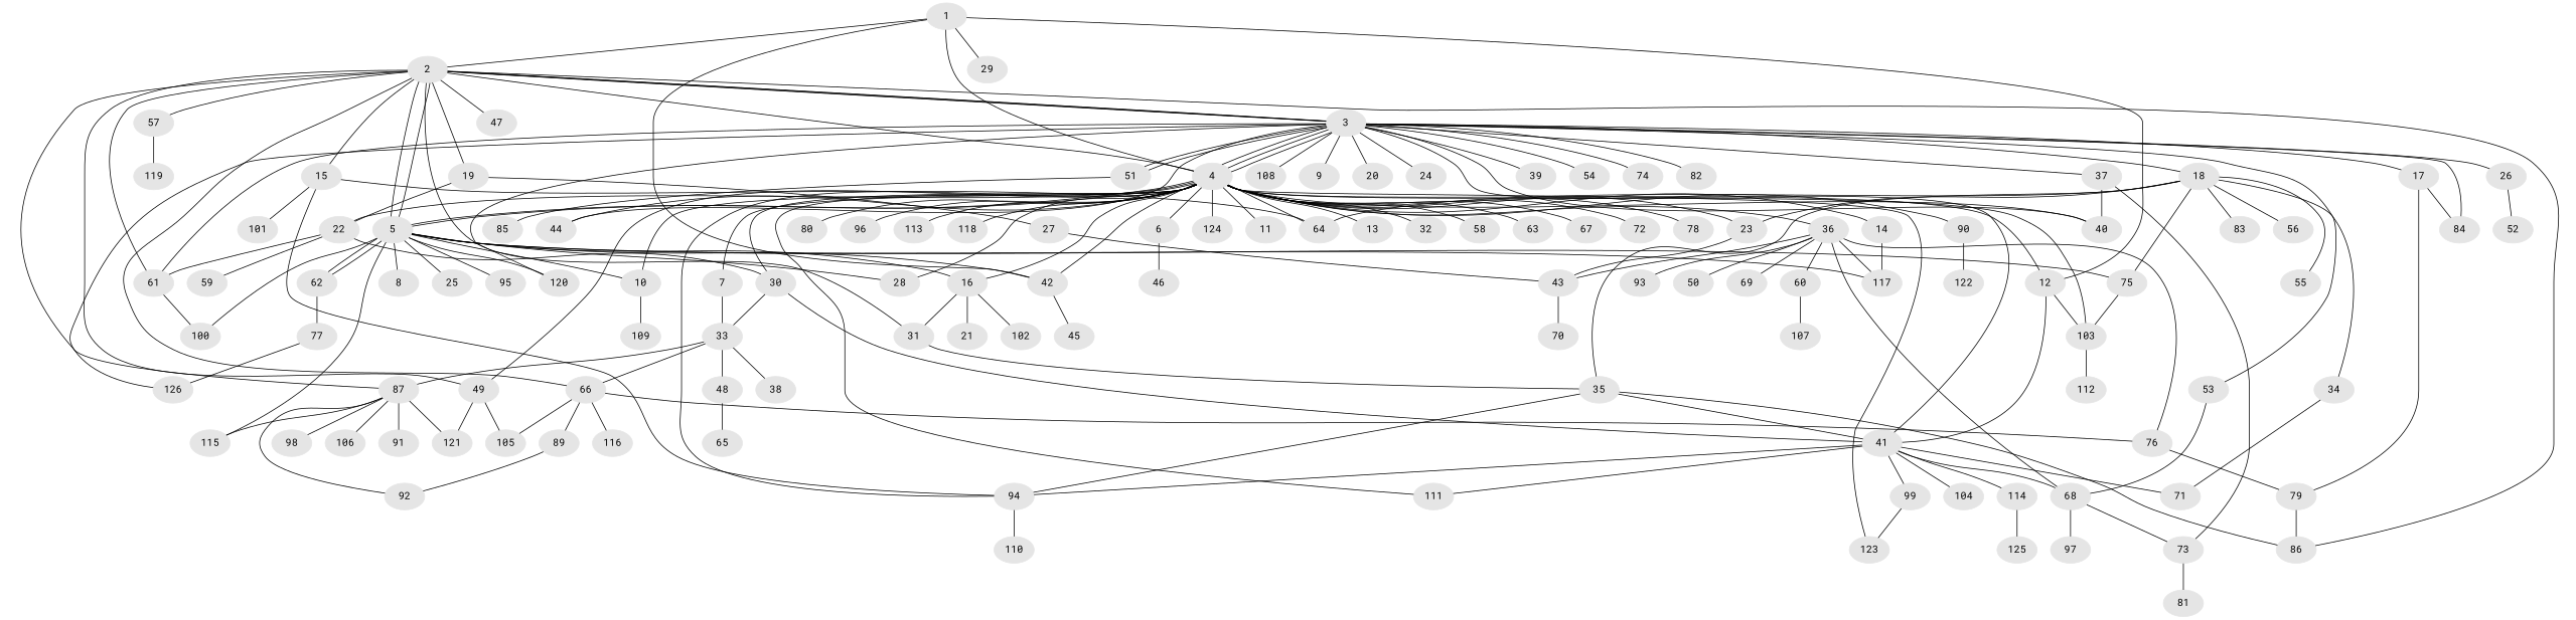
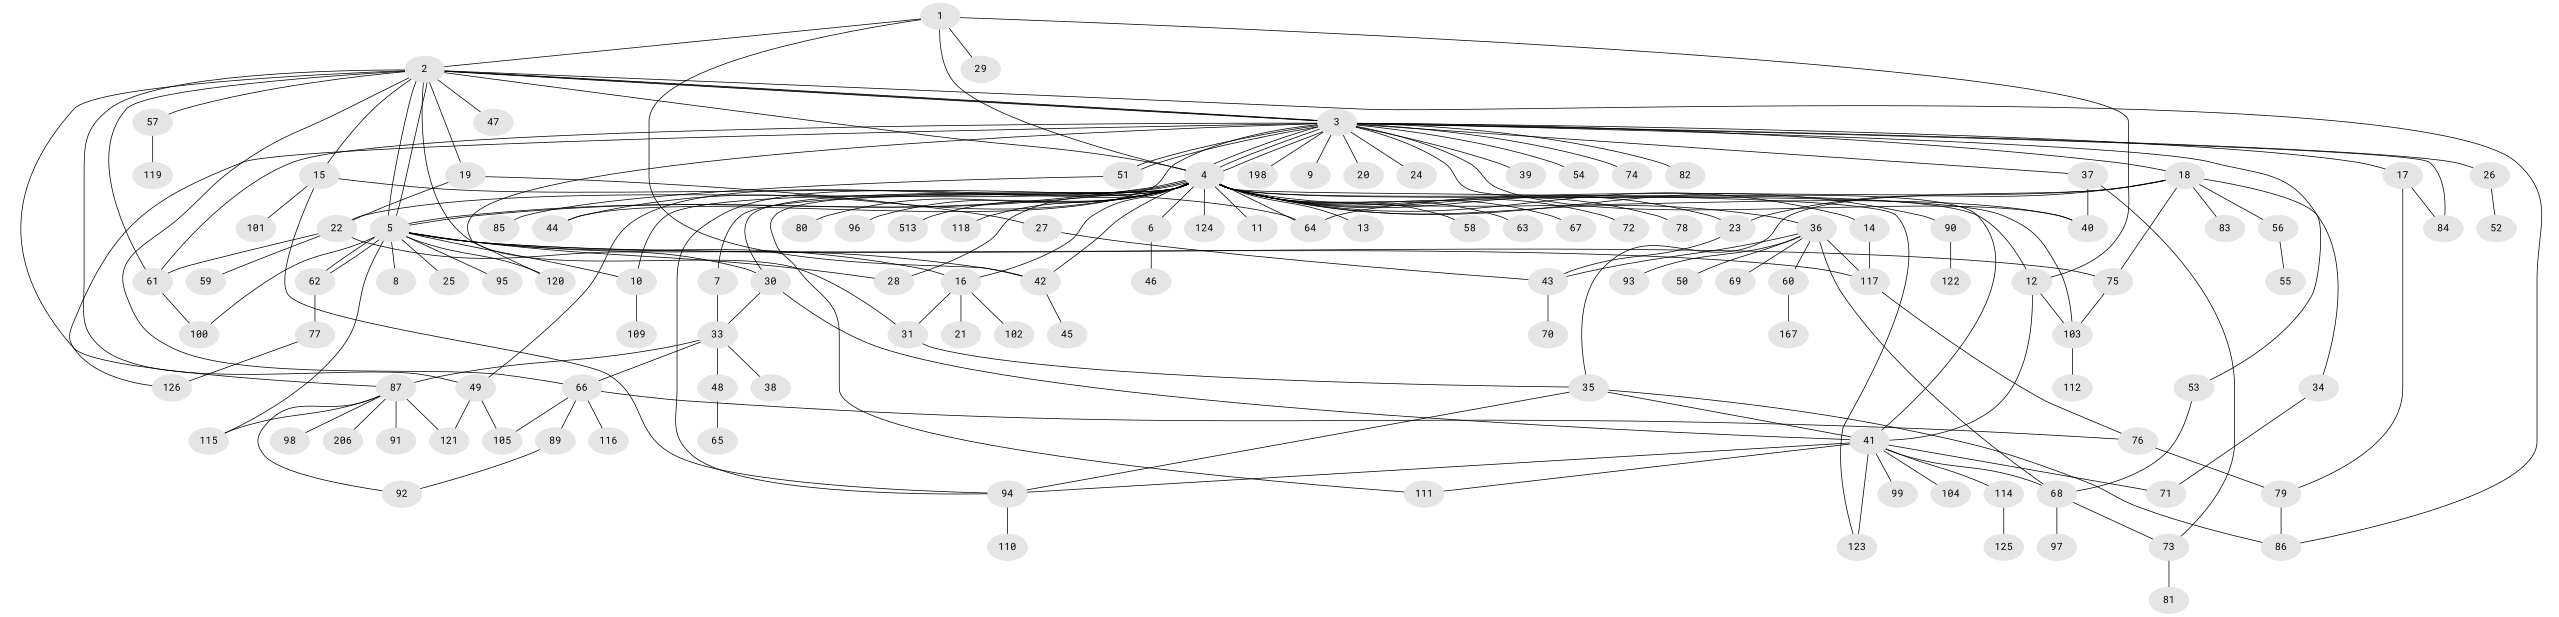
  graph {
    fontname="Roboto Mono"
    node [color=gray90 fontname="Roboto Mono" style=filled]
    edge [fontname="Roboto Mono"]
    1
    2
    4
    12
    29
    42
    3
    5
    15
    19
    31
    47
    49
    57
    61
    66
    86
    87
    40
    44
    6
    7
    10
    11
    13
    14
    16
    22
    23
    28
    30
-   32
    36
    58
    63
    64
    67
    72
    78
    80
    90
    94
    96
    103
    111
-   113
+   113 [label=513]
    118
    123
    124
    41
    45
    9
    17
    18
    20
    24
    26
    37
    39
    51
    53
    54
    74
    82
    84
-   108
+   108 [label=198]
    120
    126
    8
    25
    62
    75
    95
    100
    115
    117
    101
    27
    35
    105
    121
    119
    76
    89
    116
    91
    92
    98
-   106
+   106 [label=206]
    79
    34
    55
    56
    83
    52
    73
    71
    68
    99
    104
    114
    85
    46
    33
    109
    21
    102
    59
    43
    50
    60
    69
    93
    122
    110
    112
    77
    38
    48
    70
    65
-   107
+   107 [label=167]
    97
    81
    125
    1 -- 2
    1 -- 4
    1 -- 12
    1 -- 29
    1 -- 42
    2 -- 4
    2 -- 3
    2 -- 3
    2 -- 3
    2 -- 5
    2 -- 5
    2 -- 15
    2 -- 19
    2 -- 31
    2 -- 47
    2 -- 49
    2 -- 57
    2 -- 61
    2 -- 66
    2 -- 86
    2 -- 87
    4 -- 12
    4 -- 42
    4 -- 5
    4 -- 5
    4 -- 49
    4 -- 40
    4 -- 44
    4 -- 6
    4 -- 7
    4 -- 10
    4 -- 11
    4 -- 13
    4 -- 14
    4 -- 16
    4 -- 22
    4 -- 23
    4 -- 28
    4 -- 30
-   4 -- 32
    4 -- 36
    4 -- 58
    4 -- 63
    4 -- 64
    4 -- 67
    4 -- 72
    4 -- 78
    4 -- 80
    4 -- 90
    4 -- 94
    4 -- 96
    4 -- 103
    4 -- 111
    4 -- 113
    4 -- 118
    4 -- 123
    4 -- 124
    12 -- 103
    12 -- 41
    42 -- 45
    3 -- 4
    3 -- 4
    3 -- 4
    3 -- 61
    3 -- 40
    3 -- 44
    3 -- 41
    3 -- 9
    3 -- 17
    3 -- 18
    3 -- 20
    3 -- 24
    3 -- 26
    3 -- 37
    3 -- 39
    3 -- 51
    3 -- 51
    3 -- 53
    3 -- 54
    3 -- 74
    3 -- 82
    3 -- 84
    3 -- 108
    3 -- 120
    3 -- 126
    5 -- 42
    5 -- 10
    5 -- 16
    5 -- 28
    5 -- 120
    5 -- 8
    5 -- 25
    5 -- 62
    5 -- 62
    5 -- 75
    5 -- 95
    5 -- 100
    5 -- 115
    5 -- 117
    15 -- 64
    15 -- 94
    15 -- 101
    19 -- 22
    19 -- 27
    31 -- 35
    49 -- 105
    49 -- 121
    57 -- 119
    61 -- 100
    66 -- 105
    66 -- 76
    66 -- 89
    66 -- 116
    87 -- 115
    87 -- 121
    87 -- 91
    87 -- 92
    87 -- 98
    87 -- 106
    6 -- 46
    7 -- 33
    10 -- 109
    14 -- 117
    16 -- 31
    16 -- 21
    16 -- 102
    22 -- 61
    22 -- 30
    22 -- 59
    23 -- 43
    30 -- 41
    30 -- 33
    36 -- 117
-   36 -- 76
+   117 -- 76
    36 -- 68
    36 -- 43
    36 -- 50
    36 -- 60
    36 -- 69
    36 -- 93
    90 -- 122
    94 -- 110
    103 -- 112
    41 -- 94
    41 -- 111
-   99 -- 123
+   41 -- 123
    41 -- 71
    41 -- 68
    41 -- 99
    41 -- 104
    41 -- 114
    17 -- 84
    17 -- 79
    18 -- 23
    18 -- 64
    18 -- 75
    18 -- 35
    18 -- 34
-   18 -- 55
+   56 -- 55
    18 -- 56
    18 -- 83
    26 -- 52
    37 -- 40
    37 -- 73
    51 -- 85
    53 -- 68
    62 -- 77
    75 -- 103
    27 -- 43
    35 -- 86
    35 -- 94
    35 -- 41
    76 -- 79
    89 -- 92
    79 -- 86
    34 -- 71
    73 -- 81
    68 -- 73
    68 -- 97
    114 -- 125
    33 -- 66
    33 -- 87
    33 -- 38
    33 -- 48
    43 -- 70
    60 -- 107
    77 -- 126
    48 -- 65
  }
